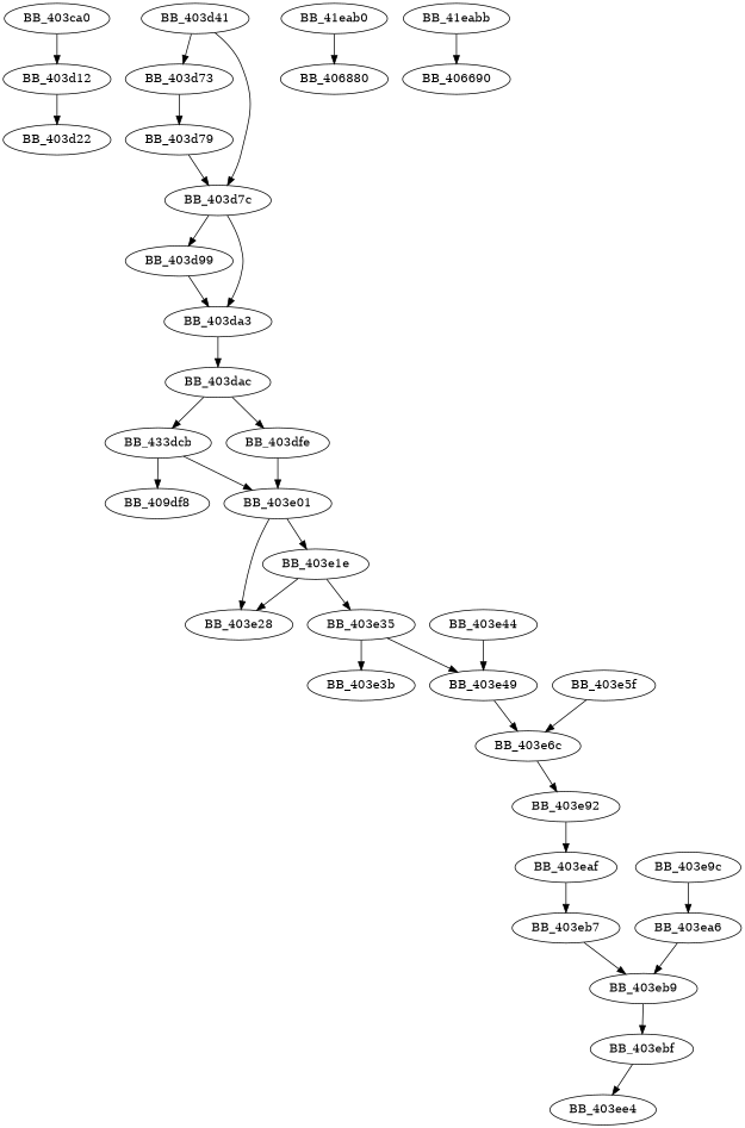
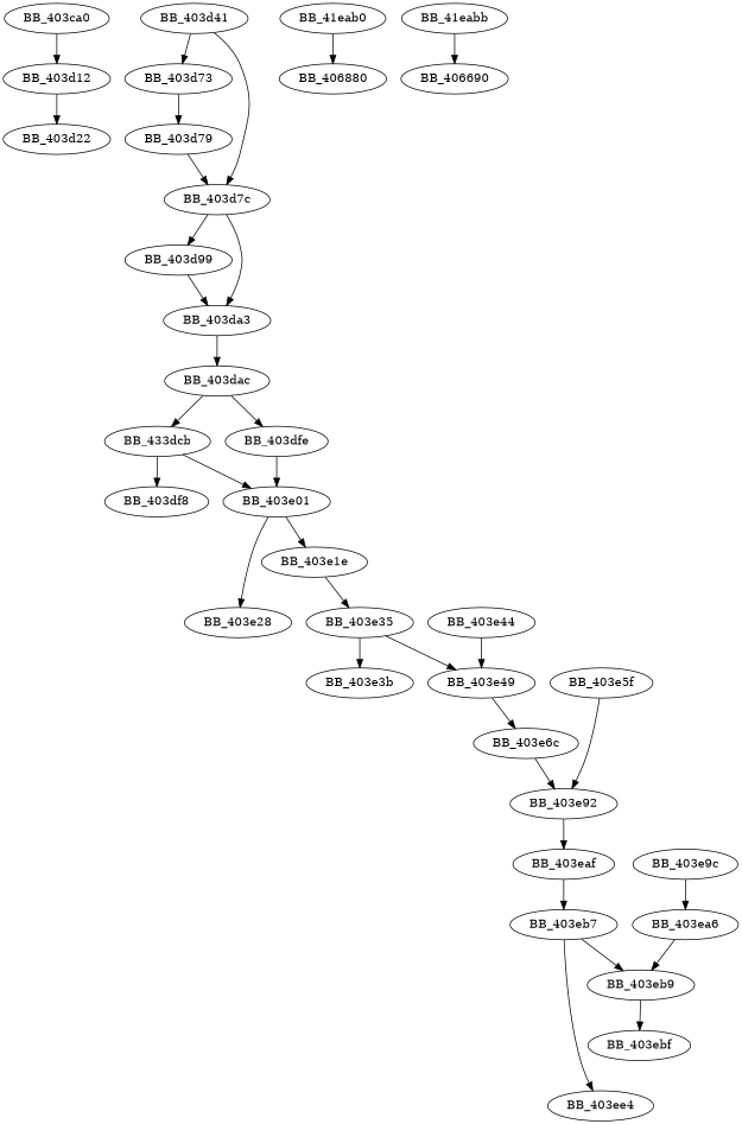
  digraph {
    BB_403ca0
    BB_403d12
    BB_403d22
    BB_403d41
    BB_403d73
    BB_403d7c
    BB_403d79
    BB_403d99
    BB_403da3
    BB_403dac
    n11 [label=BB_433dcb]
    BB_403dfe
-   BB_403df8 [label=BB_409df8]
+   BB_403df8
    BB_403e01
    BB_403e1e
    BB_403e28
    BB_403e35
    BB_403e3b
    BB_403e49
    BB_403e6c
    BB_403e44
    BB_403e5f
    BB_403e92
    BB_403eaf
    BB_403e9c
    BB_403ea6
    BB_403eb7
    BB_403eb9
    BB_403ebf
    BB_403ee4
    BB_41eab0
    BB_406880
    BB_41eabb
    BB_406690
    BB_403ca0 -> BB_403d12
    BB_403d12 -> BB_403d22
    BB_403d41 -> BB_403d73
    BB_403d41 -> BB_403d7c
    BB_403d73 -> BB_403d79
    BB_403d7c -> BB_403d99
    BB_403d7c -> BB_403da3
    BB_403d79 -> BB_403d7c
    BB_403d99 -> BB_403da3
    BB_403da3 -> BB_403dac
    BB_403dac -> n11
    BB_403dac -> BB_403dfe
    n11 -> BB_403df8
    n11 -> BB_403e01
    BB_403dfe -> BB_403e01
    BB_403e01 -> BB_403e1e
    BB_403e01 -> BB_403e28
-   BB_403e1e -> BB_403e28
    BB_403e1e -> BB_403e35
    BB_403e35 -> BB_403e3b
    BB_403e35 -> BB_403e49
    BB_403e49 -> BB_403e6c
    BB_403e6c -> BB_403e92
    BB_403e44 -> BB_403e49
-   BB_403e5f -> BB_403e6c
+   BB_403e5f -> BB_403e92
    BB_403e92 -> BB_403eaf
    BB_403eaf -> BB_403eb7
    BB_403e9c -> BB_403ea6
    BB_403ea6 -> BB_403eb9
    BB_403eb7 -> BB_403eb9
    BB_403eb9 -> BB_403ebf
-   BB_403ebf -> BB_403ee4
+   BB_403eb7 -> BB_403ee4
    BB_41eab0 -> BB_406880
    BB_41eabb -> BB_406690
  }
